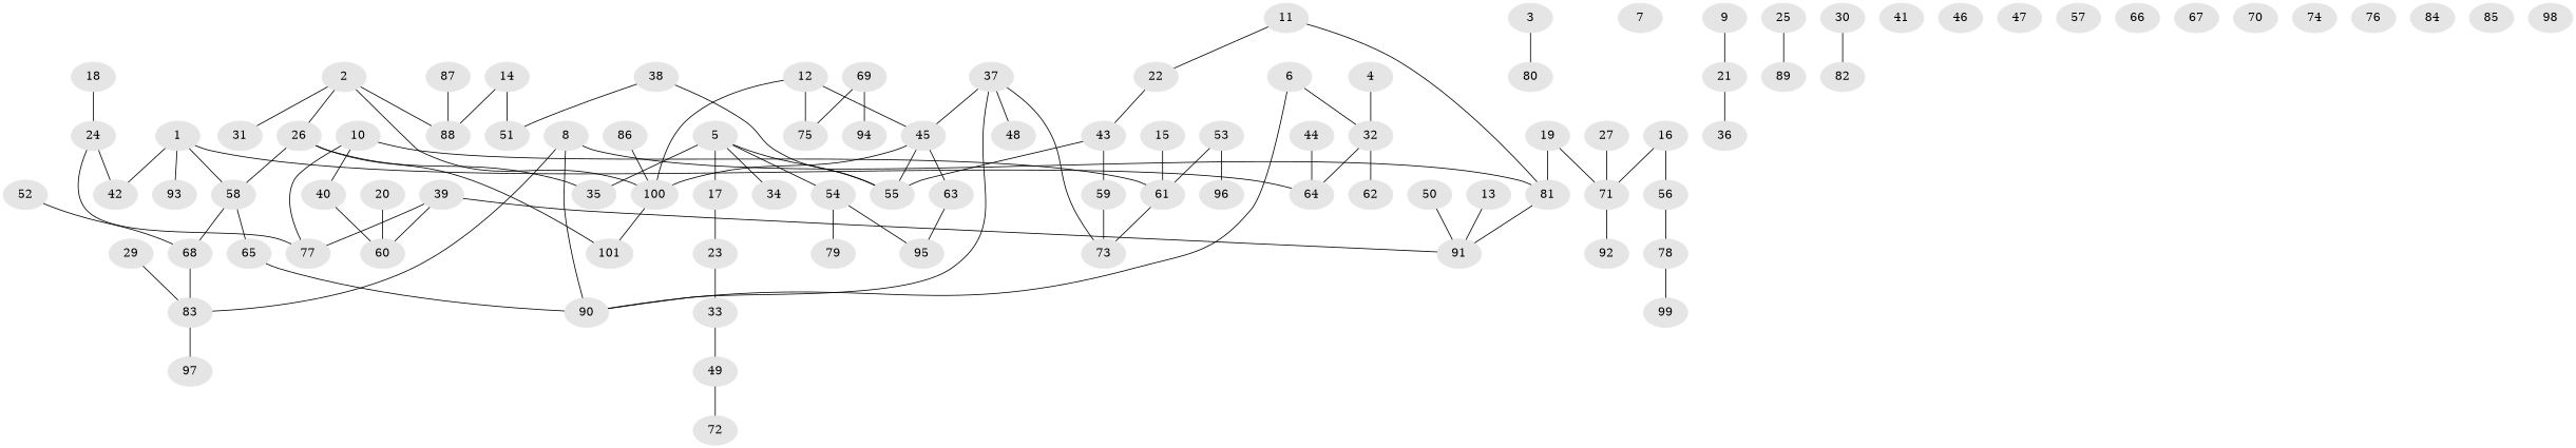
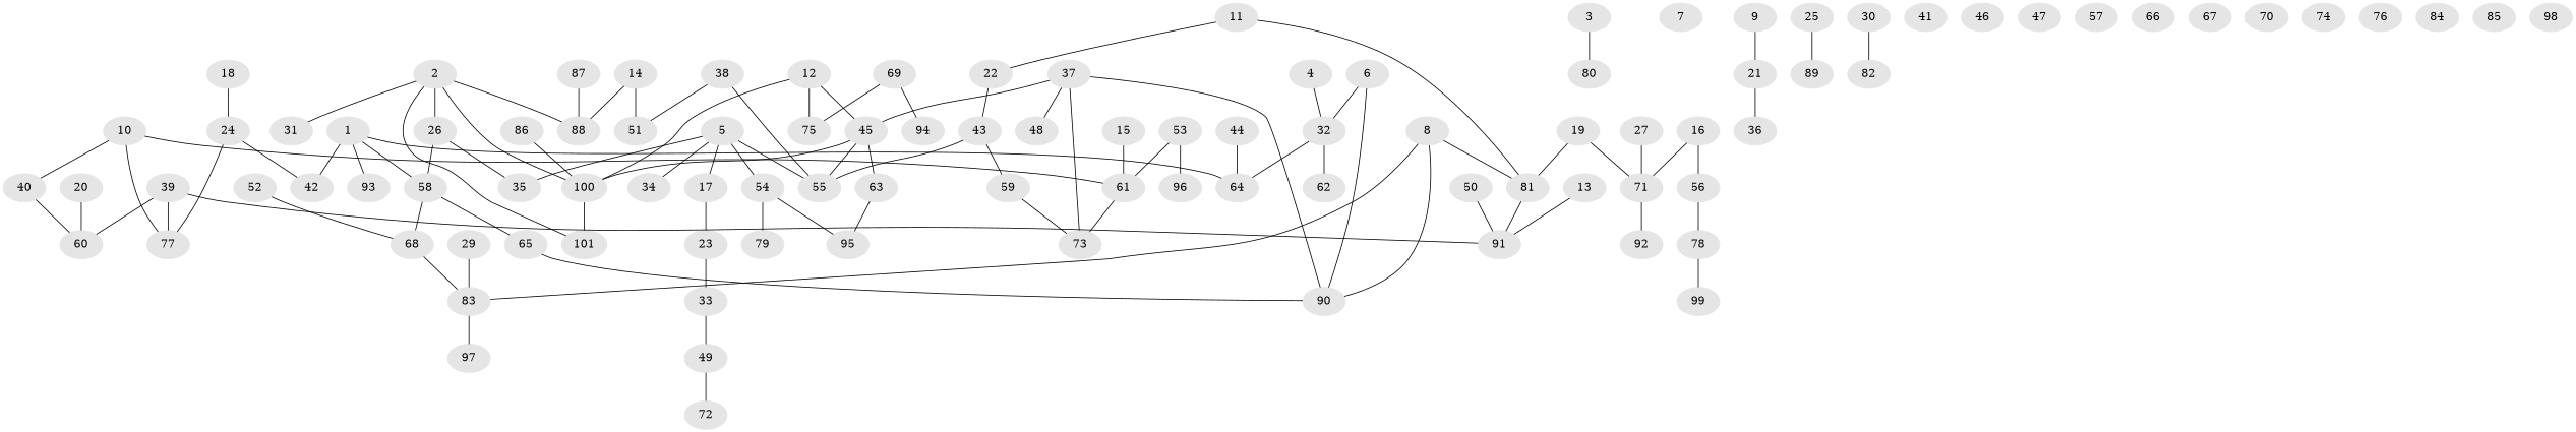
  graph {
    node [color=gray90 style=filled]
    1
    42
    58
    64
    93
    68
    65
    2
    26
    31
    88
    100
    101
    35
    3
    80
    4
    32
    62
    5
    17
    34
    54
    55
    23
    79
    95
    6
    90
    7
    8
    81
    83
    91
    97
    9
    21
    36
    10
    40
    61
    77
    60
    73
    11
    22
    43
    24
    12
    45
    75
    63
    13
    14
    51
    15
    16
    56
    71
    78
    92
    33
    18
    19
    20
    59
    49
    25
    89
    27
    53
    96
    29
    30
    82
    72
    37
    48
    38
    39
    41
    44
    46
    47
    50
    52
    99
    57
    66
    67
    69
    94
    70
    74
    76
    84
    85
    86
    87
    98
    1 -- 42
    1 -- 58
    1 -- 64
    1 -- 93
    58 -- 68
    58 -- 65
    68 -- 83
    65 -- 90
    2 -- 26
    2 -- 31
    2 -- 88
    2 -- 100
-   26 -- 101
+   2 -- 101
    26 -- 58
    26 -- 35
    100 -- 101
    3 -- 80
    4 -- 32
    32 -- 64
    32 -- 62
    5 -- 35
    5 -- 17
    5 -- 34
    5 -- 54
    5 -- 55
    17 -- 23
    54 -- 79
    54 -- 95
    23 -- 33
    6 -- 32
    6 -- 90
    8 -- 90
    8 -- 81
    8 -- 83
    81 -- 91
    83 -- 97
    9 -- 21
    21 -- 36
    10 -- 40
    10 -- 61
    10 -- 77
    40 -- 60
    61 -- 73
    11 -- 81
    11 -- 22
    22 -- 43
    43 -- 55
    43 -- 59
    24 -- 42
    24 -- 77
    12 -- 100
    12 -- 45
    12 -- 75
    45 -- 100
    45 -- 55
    45 -- 63
    63 -- 95
    13 -- 91
    14 -- 88
    14 -- 51
    15 -- 61
    16 -- 56
    16 -- 71
    56 -- 78
    71 -- 92
    78 -- 99
    33 -- 49
    18 -- 24
    19 -- 81
    19 -- 71
    20 -- 60
    59 -- 73
    49 -- 72
    25 -- 89
    27 -- 71
    53 -- 61
    53 -- 96
    29 -- 83
    30 -- 82
    37 -- 90
    37 -- 73
    37 -- 45
    37 -- 48
    38 -- 55
    38 -- 51
    39 -- 91
    39 -- 77
    39 -- 60
    44 -- 64
    50 -- 91
    52 -- 68
    69 -- 75
    69 -- 94
    86 -- 100
    87 -- 88
  }
